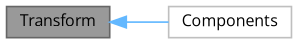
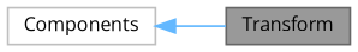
  digraph {
    rankdir=LR
    fontname="Open Sans"
    node [fontname="Open Sans" fontsize=10 shape=box style=filled]
    n1 [color=gray40 fillcolor=grey60 fontcolor=black height=0.2 label=Transform width=0.4]
    n2 [color=grey75 fillcolor=white height=0.2 label=Components width=0.4]
-   n1 -> n2 [color=steelblue1 dir=back fontname="Open Sans" fontsize=10 labelfontname=Helvetica labelfontsize=10 style=solid]
+   n2 -> n1 [color=steelblue1 dir=back fontname="Open Sans" fontsize=10 labelfontname=Helvetica labelfontsize=10 style=solid]
  }
